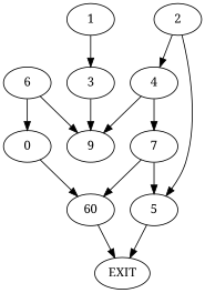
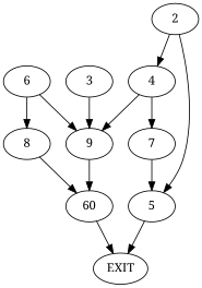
  digraph {
    fontname="Noto Serif"
    node [fontname="Noto Serif"]
    edge [fontname="Noto Serif"]
-   1
    3
    n3 [label=EXIT]
    2
    4
    5
    9
    7
    6
-   8 [label=0]
+   8
    n11 [label=60]
-   1 -> 3
    3 -> 9
    2 -> 4
    2 -> 5
    4 -> 9
    4 -> 7
    5 -> n3
-   7 -> n11
+   9 -> n11
    7 -> 5
    6 -> 9
    6 -> 8
    8 -> n11
    n11 -> n3
  }
